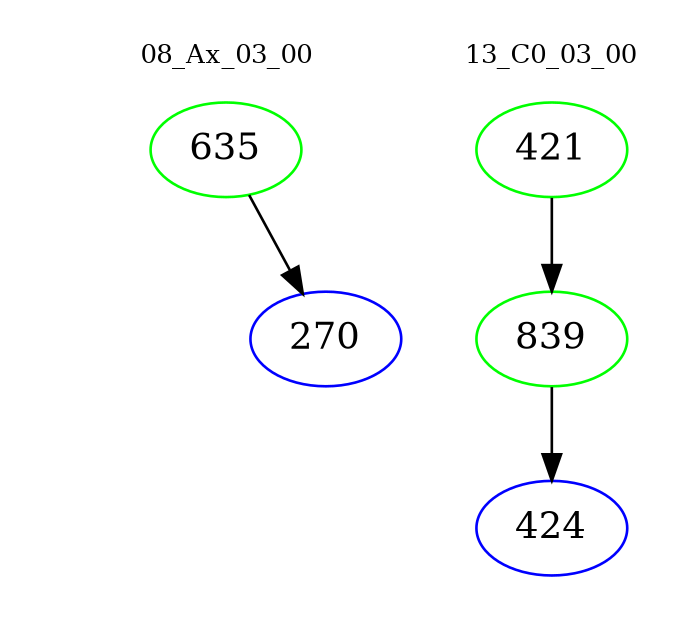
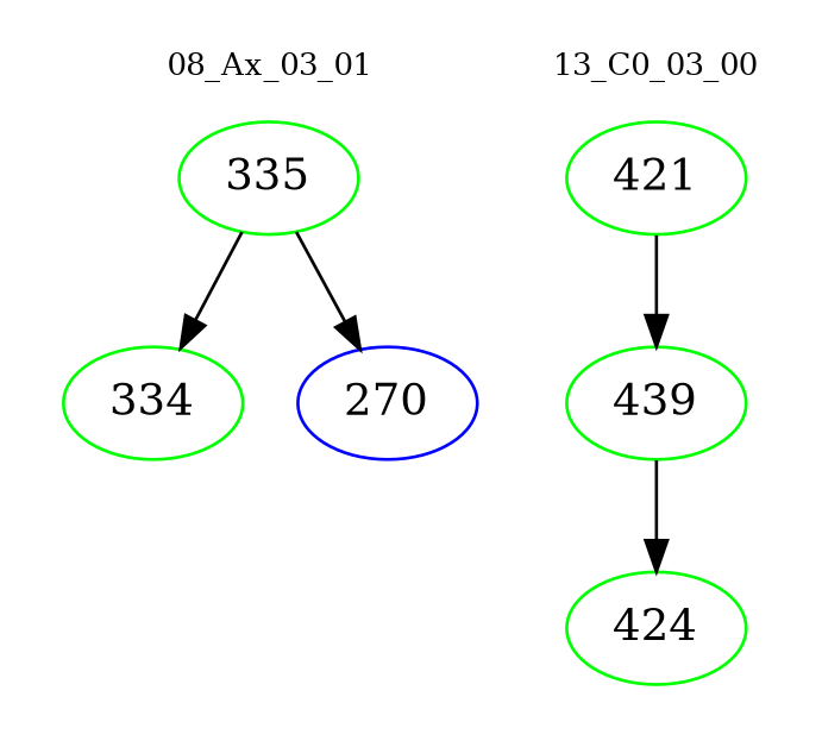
  digraph {
    node [color=green]
    edge [color=black]
-   n1 [label=635]
+   n1 [label=335]
+   n2 [label=334]
    n3 [color=blue label=270]
    n4 [label=421]
-   n5 [label=839]
-   n6 [color=blue label=424]
+   n5 [label=439]
+   n6 [label=424]
    subgraph cluster_1 {
      color=white
      fontsize=10
-     label="08_Ax_03_00"
+     label="08_Ax_03_01"
      n1
+     n2
      n3
    }
    subgraph cluster_2 {
      color=white
      fontsize=10
      label="13_C0_03_00"
      n4
      n5
      n6
    }
+   n1 -> n2
    n1 -> n3
    n4 -> n5
    n5 -> n6
  }
